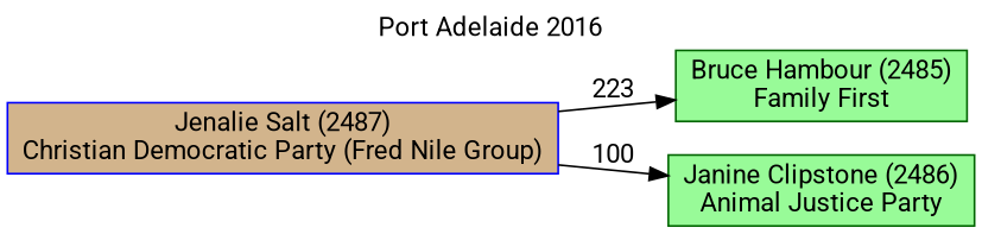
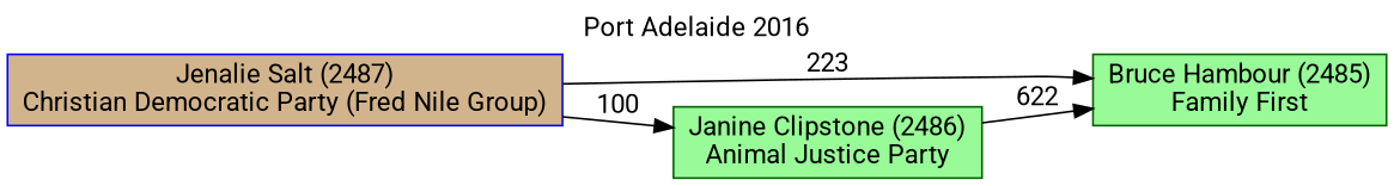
  digraph {
    label="Port Adelaide 2016"
    labelloc=t
    mclimit=10
    rankdir=LR
    fontname=Roboto
    node [shape=box style=filled fillcolor=palegreen color=darkgreen fontname=Roboto]
    edge [style=solid arrowhead=normal fontname=Roboto]
    n1 [label="Bruce Hambour (2485)\nFamily First"]
    n2 [label="Janine Clipstone (2486)\nAnimal Justice Party"]
    n3 [label="Jenalie Salt (2487)\nChristian Democratic Party (Fred Nile Group)" fillcolor=tan color=blue]
+   n2 -> n1 [label=622]
    n3 -> n1 [label=223]
    n3 -> n2 [label=100]
  }
